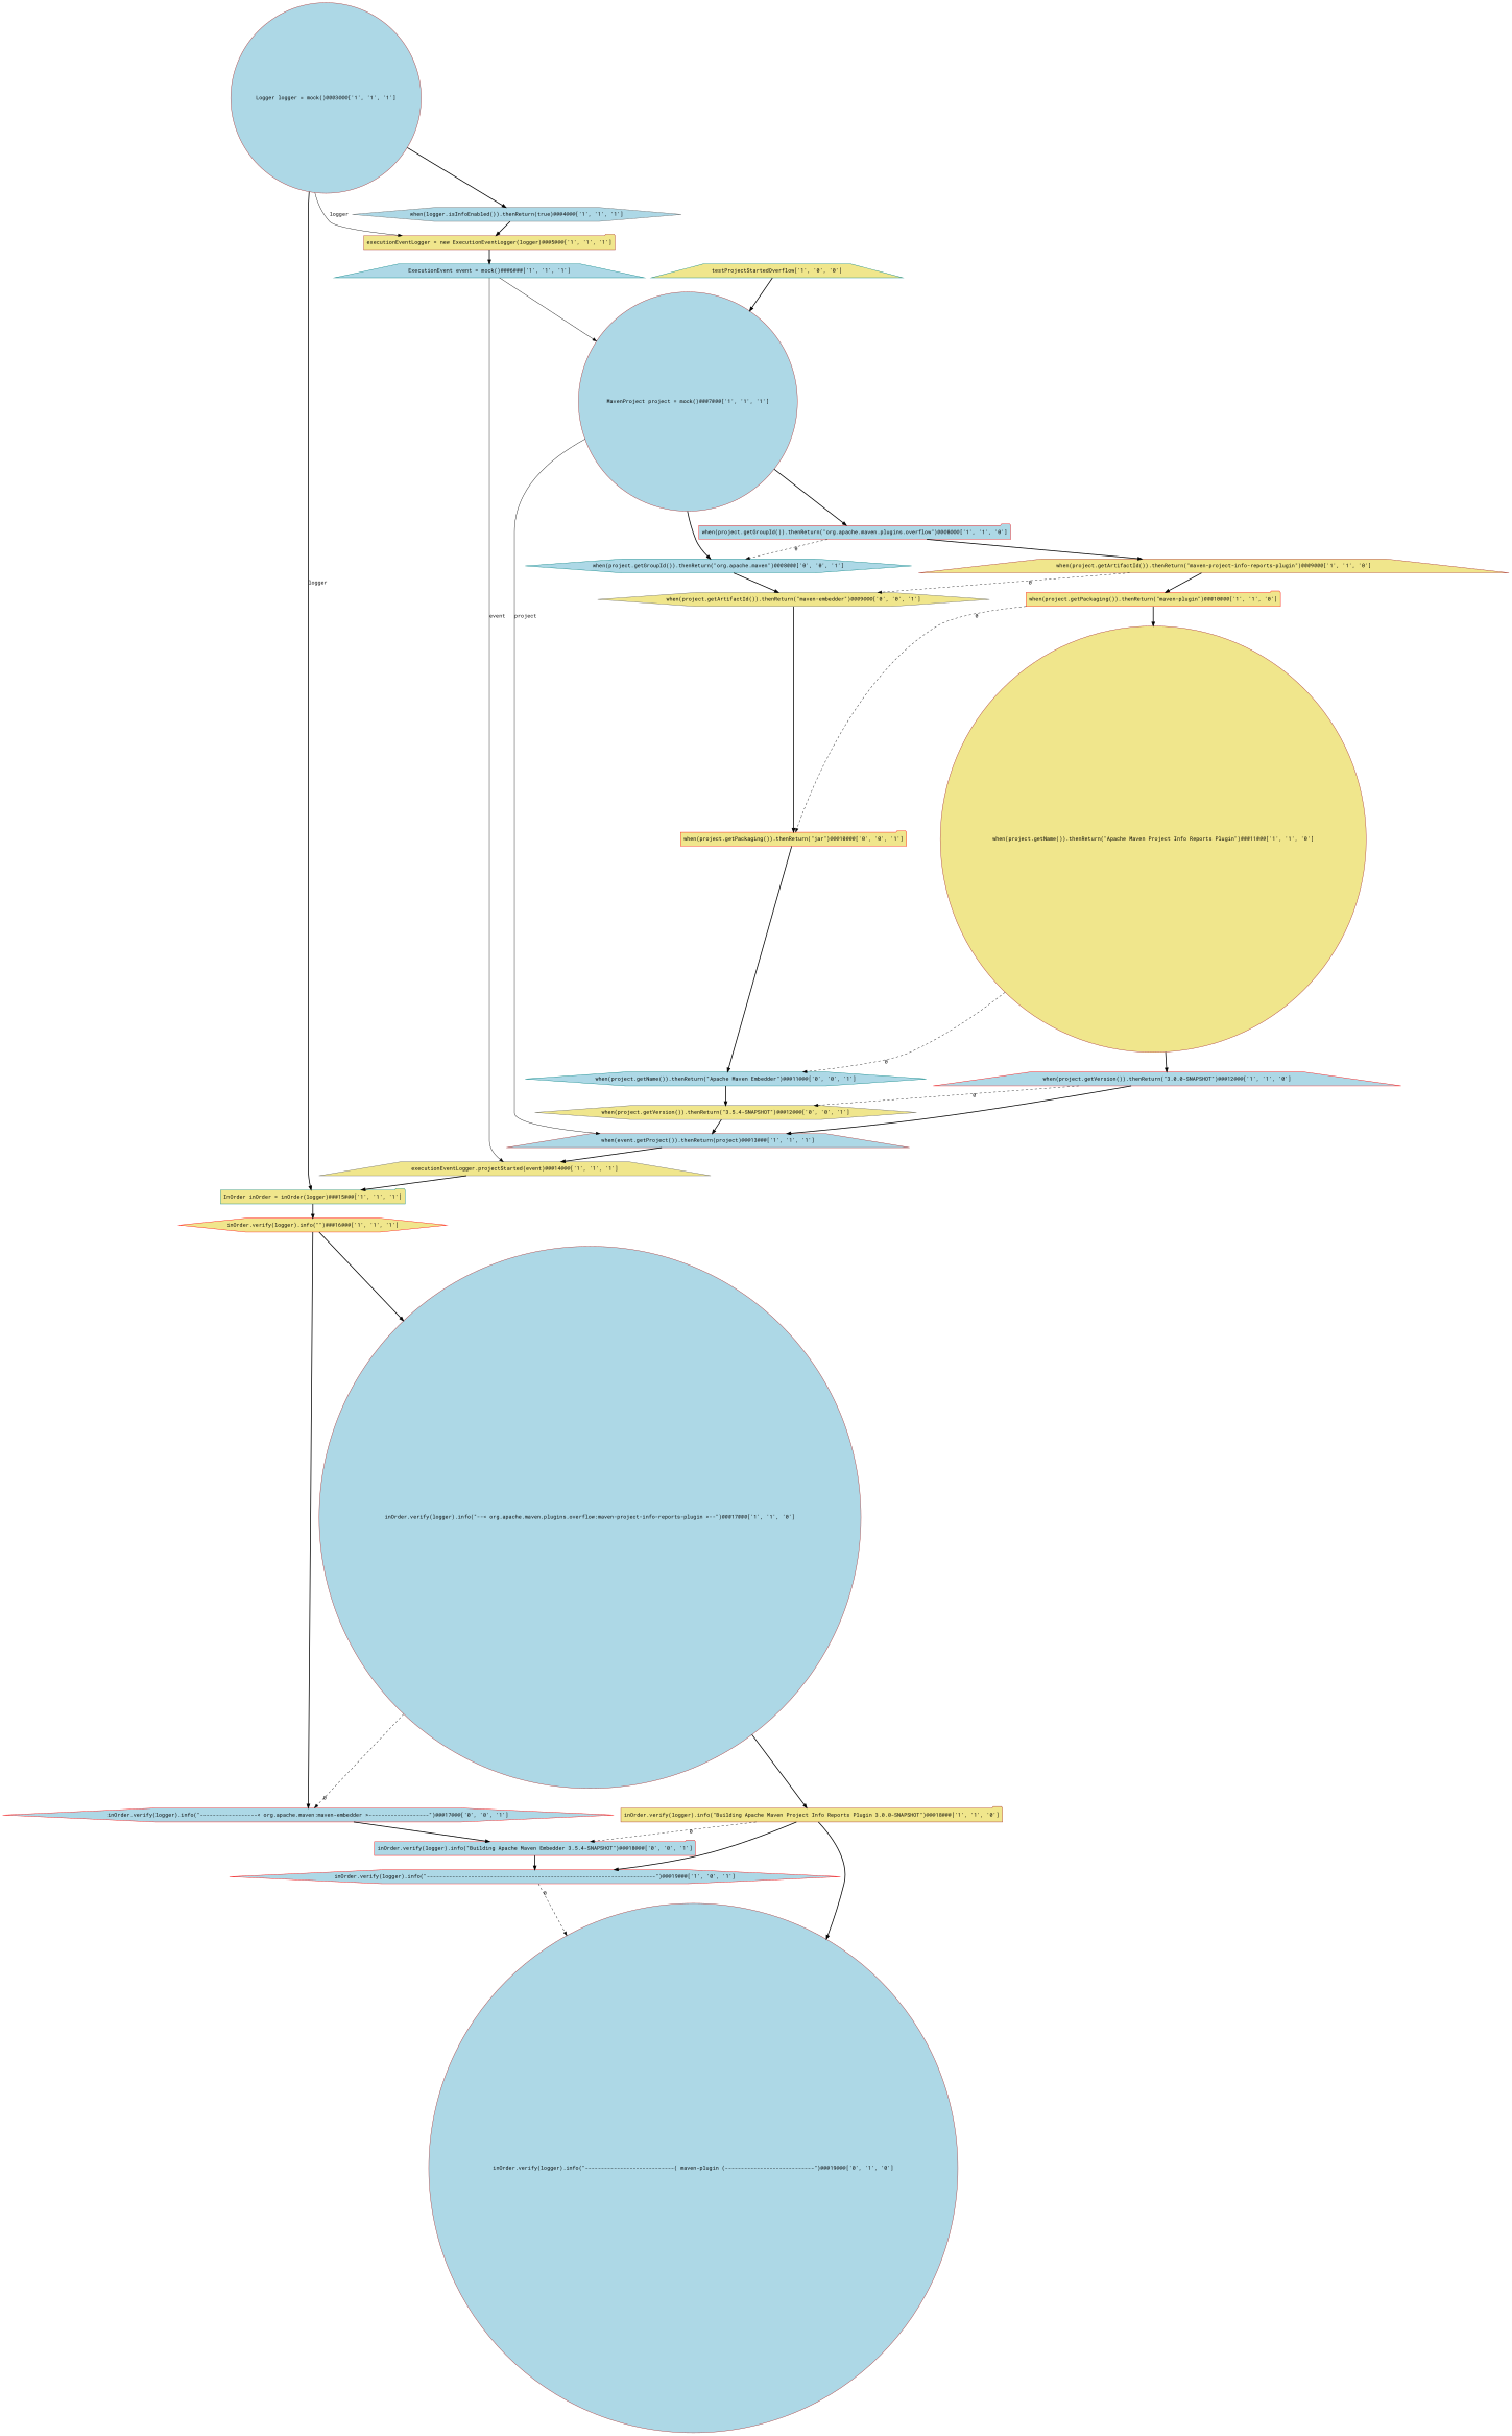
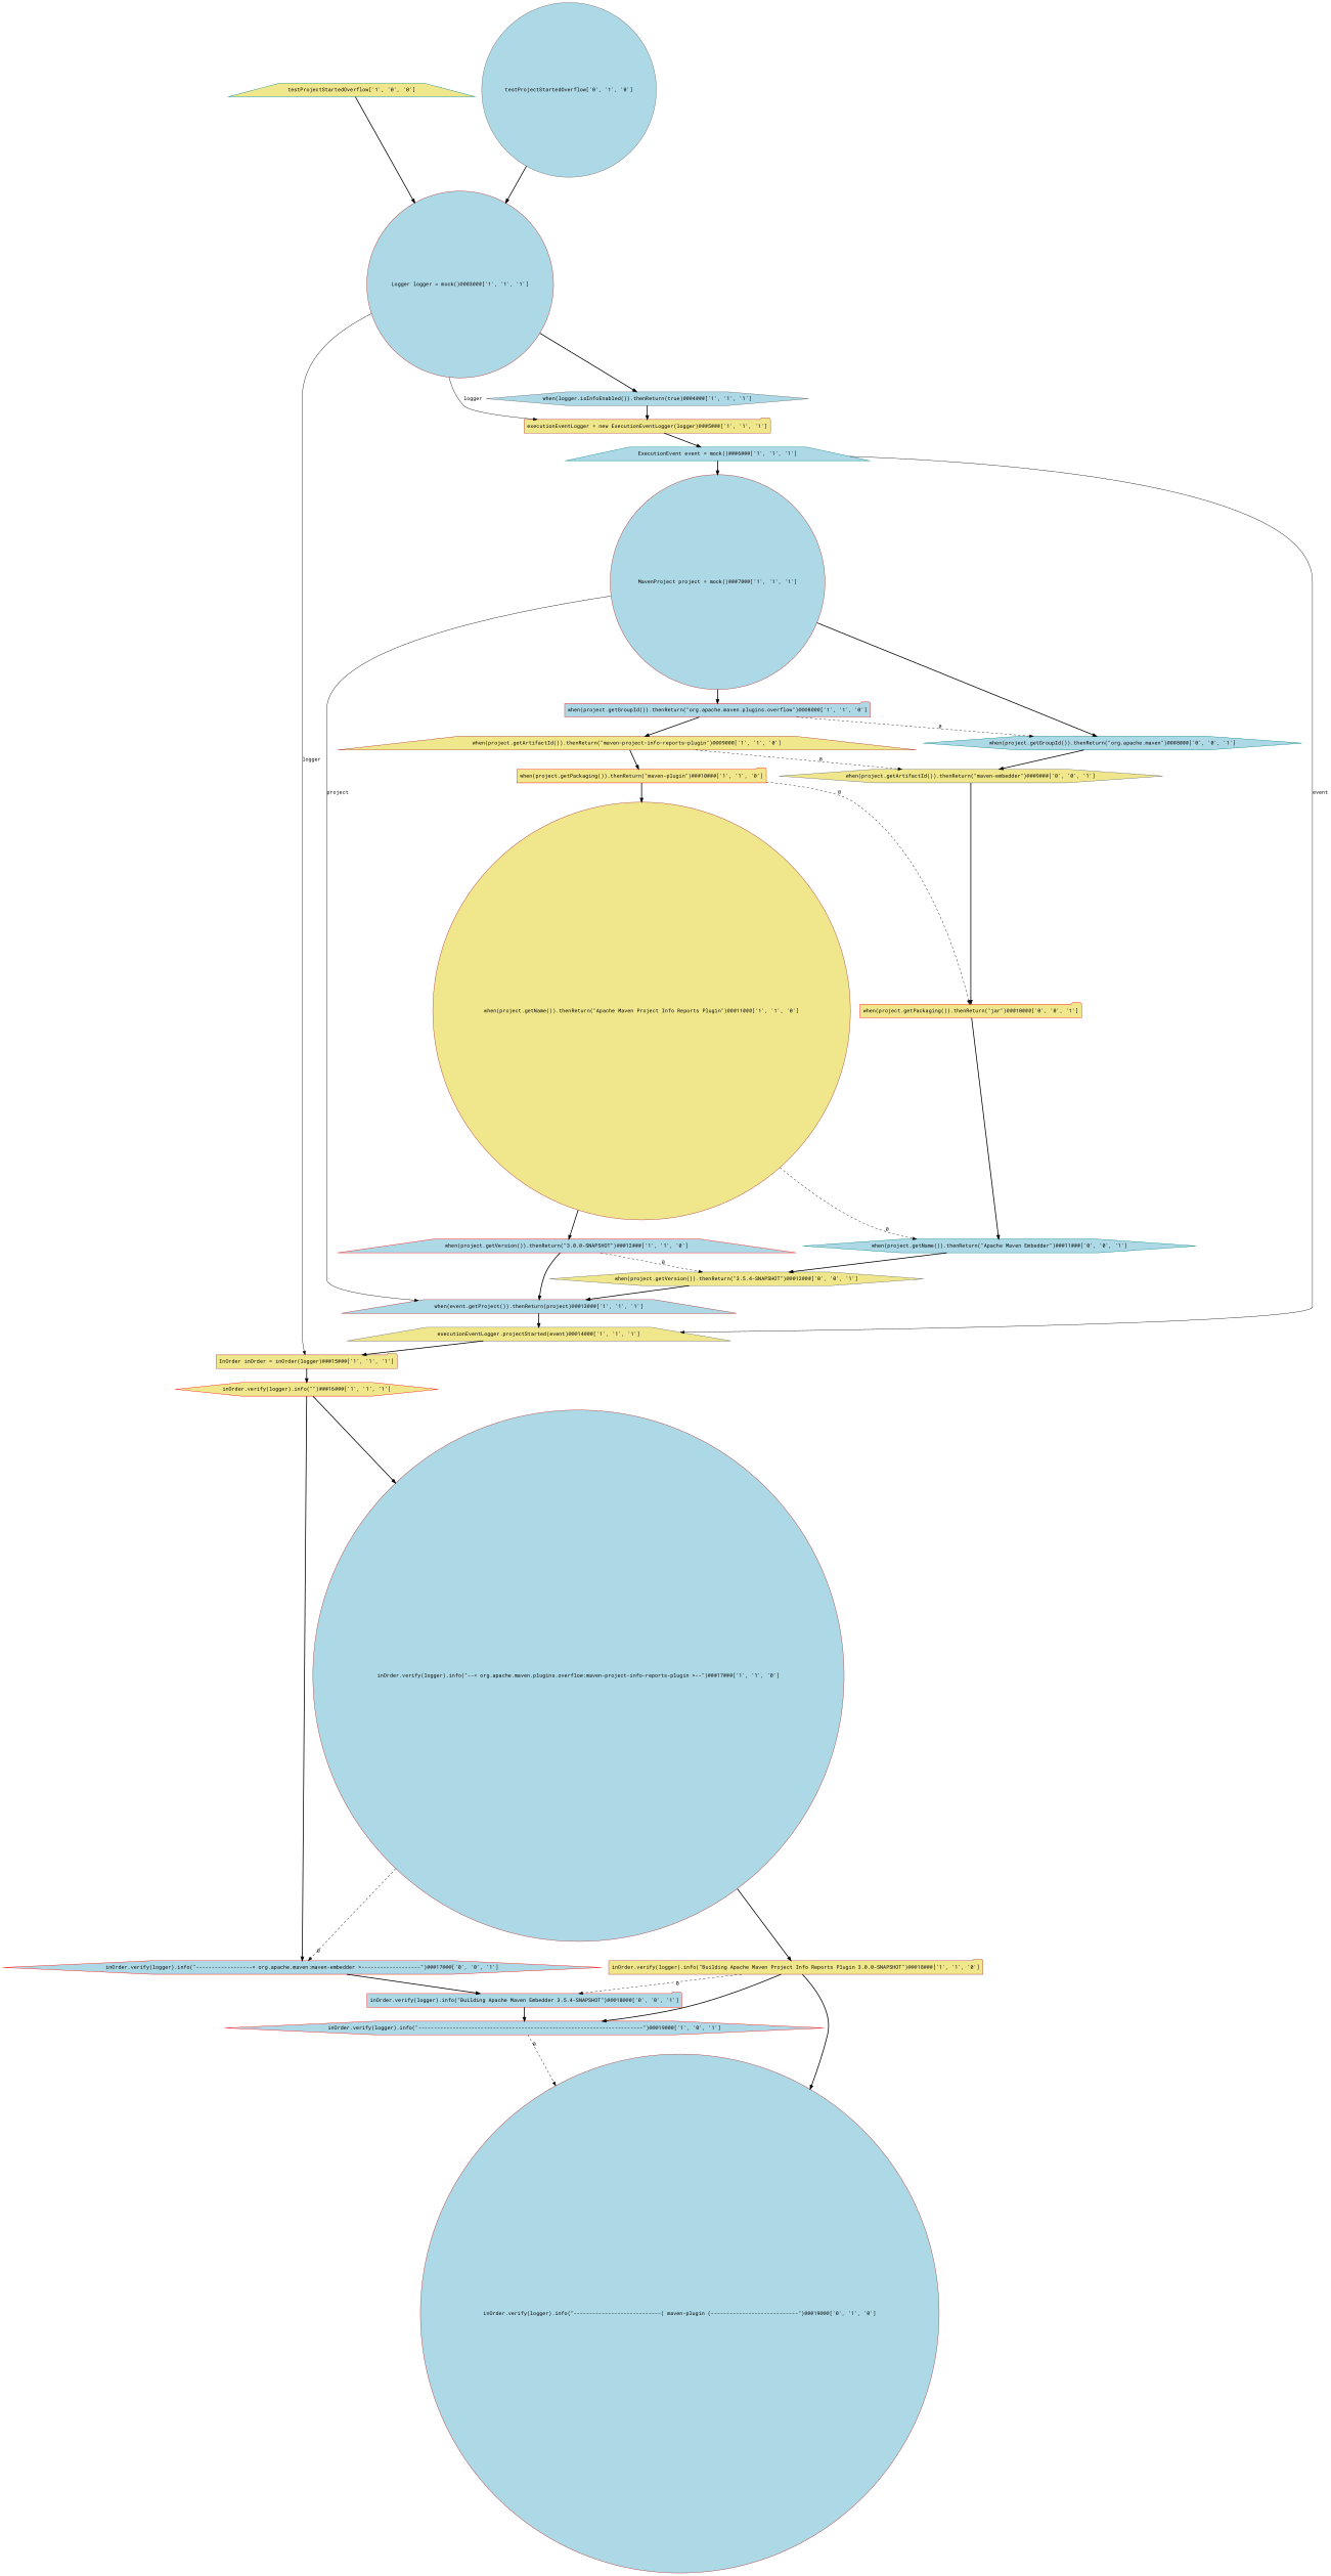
  digraph {
    fontname="Roboto Mono"
    node [color=brown fillcolor=lightblue fontname="Roboto Mono" shape=hexagon style=filled]
    edge [fontname="Roboto Mono" style=bold]
    n1 [color=teal fillcolor=khaki label="testProjectStartedOverflow['1', '0', '0']" shape=trapezium]
    n2 [label="Logger logger = mock()@@@3@@@['1', '1', '1']" shape=circle]
-   n3 [color=teal fillcolor=khaki label="InOrder inOrder = inOrder(logger)@@@15@@@['1', '1', '1']" shape=folder]
+   n3 [fillcolor=khaki label="InOrder inOrder = inOrder(logger)@@@15@@@['1', '1', '1']" shape=folder]
    n4 [color=gray40 label="when(logger.isInfoEnabled()).thenReturn(true)@@@4@@@['1', '1', '1']"]
    n5 [fillcolor=khaki label="executionEventLogger = new ExecutionEventLogger(logger)@@@5@@@['1', '1', '1']" shape=folder]
    n6 [label="MavenProject project = mock()@@@7@@@['1', '1', '1']" shape=circle]
    n7 [color=red label="when(project.getGroupId()).thenReturn(\"org.apache.maven.plugins.overflow\")@@@8@@@['1', '1', '0']" shape=folder]
    n8 [label="when(event.getProject()).thenReturn(project)@@@13@@@['1', '1', '1']" shape=trapezium]
    n9 [color=teal label="when(project.getGroupId()).thenReturn(\"org.apache.maven\")@@@8@@@['0', '0', '1']"]
    n10 [fillcolor=khaki label="when(project.getArtifactId()).thenReturn(\"maven-project-info-reports-plugin\")@@@9@@@['1', '1', '0']" shape=trapezium]
    n11 [color=gray40 fillcolor=khaki label="executionEventLogger.projectStarted(event)@@@14@@@['1', '1', '1']" shape=trapezium]
    n12 [color=gray40 fillcolor=khaki label="when(project.getArtifactId()).thenReturn(\"maven-embedder\")@@@9@@@['0', '0', '1']"]
    n13 [color=red fillcolor=khaki label="inOrder.verify(logger).info(\"\")@@@16@@@['1', '1', '1']"]
    n14 [color=red label="inOrder.verify(logger).info(\"------------------< org.apache.maven:maven-embedder >-------------------\")@@@17@@@['0', '0', '1']"]
    n15 [label="inOrder.verify(logger).info(\"--< org.apache.maven.plugins.overflow:maven-project-info-reports-plugin >--\")@@@17@@@['1', '1', '0']" shape=circle]
    n16 [color=teal label="ExecutionEvent event = mock()@@@6@@@['1', '1', '1']" shape=trapezium]
    n17 [color=red label="inOrder.verify(logger).info(\"------------------------------------------------------------------------\")@@@19@@@['1', '0', '1']"]
    n18 [label="inOrder.verify(logger).info(\"----------------------------( maven-plugin (----------------------------\")@@@19@@@['0', '1', '0']" shape=circle]
    n19 [fillcolor=khaki label="inOrder.verify(logger).info(\"Building Apache Maven Project Info Reports Plugin 3.0.0-SNAPSHOT\")@@@18@@@['1', '1', '0']" shape=folder]
    n20 [color=red label="inOrder.verify(logger).info(\"Building Apache Maven Embedder 3.5.4-SNAPSHOT\")@@@18@@@['0', '0', '1']" shape=folder]
    n21 [color=red fillcolor=khaki label="when(project.getPackaging()).thenReturn(\"maven-plugin\")@@@10@@@['1', '1', '0']" shape=folder]
    n22 [color=red label="when(project.getVersion()).thenReturn(\"3.0.0-SNAPSHOT\")@@@12@@@['1', '1', '0']" shape=trapezium]
    n23 [color=gray40 fillcolor=khaki label="when(project.getVersion()).thenReturn(\"3.5.4-SNAPSHOT\")@@@12@@@['0', '0', '1']"]
    n24 [color=red fillcolor=khaki label="when(project.getPackaging()).thenReturn(\"jar\")@@@10@@@['0', '0', '1']" shape=folder]
    n25 [color=teal label="when(project.getName()).thenReturn(\"Apache Maven Embedder\")@@@11@@@['0', '0', '1']"]
    n26 [fillcolor=khaki label="when(project.getName()).thenReturn(\"Apache Maven Project Info Reports Plugin\")@@@11@@@['1', '1', '0']" shape=circle]
-   n1 -> n6
-   n2 -> n3 [label=logger]
+   n27 [color=gray40 label="testProjectStartedOverflow['0', '1', '0']" shape=circle]
+   n1 -> n2
+   n2 -> n3 [label=logger style=solid]
    n2 -> n4
    n2 -> n5 [label=logger style=solid]
    n3 -> n13
    n4 -> n5
    n5 -> n16
    n6 -> n7
    n6 -> n8 [label=project style=solid]
    n6 -> n9
    n7 -> n9 [label=0 style=dashed]
    n7 -> n10
    n8 -> n11
    n9 -> n12
    n10 -> n12 [label=0 style=dashed]
    n10 -> n21
    n11 -> n3
    n12 -> n24
    n13 -> n14
    n13 -> n15
    n14 -> n20
    n15 -> n14 [label=0 style=dashed]
    n15 -> n19
-   n16 -> n6 [style=solid]
+   n16 -> n6
    n16 -> n11 [label=event style=solid]
    n17 -> n18 [label=0 style=dashed]
    n19 -> n17
    n19 -> n18
    n19 -> n20 [label=0 style=dashed]
    n20 -> n17
    n21 -> n24 [label=0 style=dashed]
    n21 -> n26
    n22 -> n8
    n22 -> n23 [label=0 style=dashed]
    n23 -> n8
    n24 -> n25
    n25 -> n23
    n26 -> n22
    n26 -> n25 [label=0 style=dashed]
+   n27 -> n2
  }
